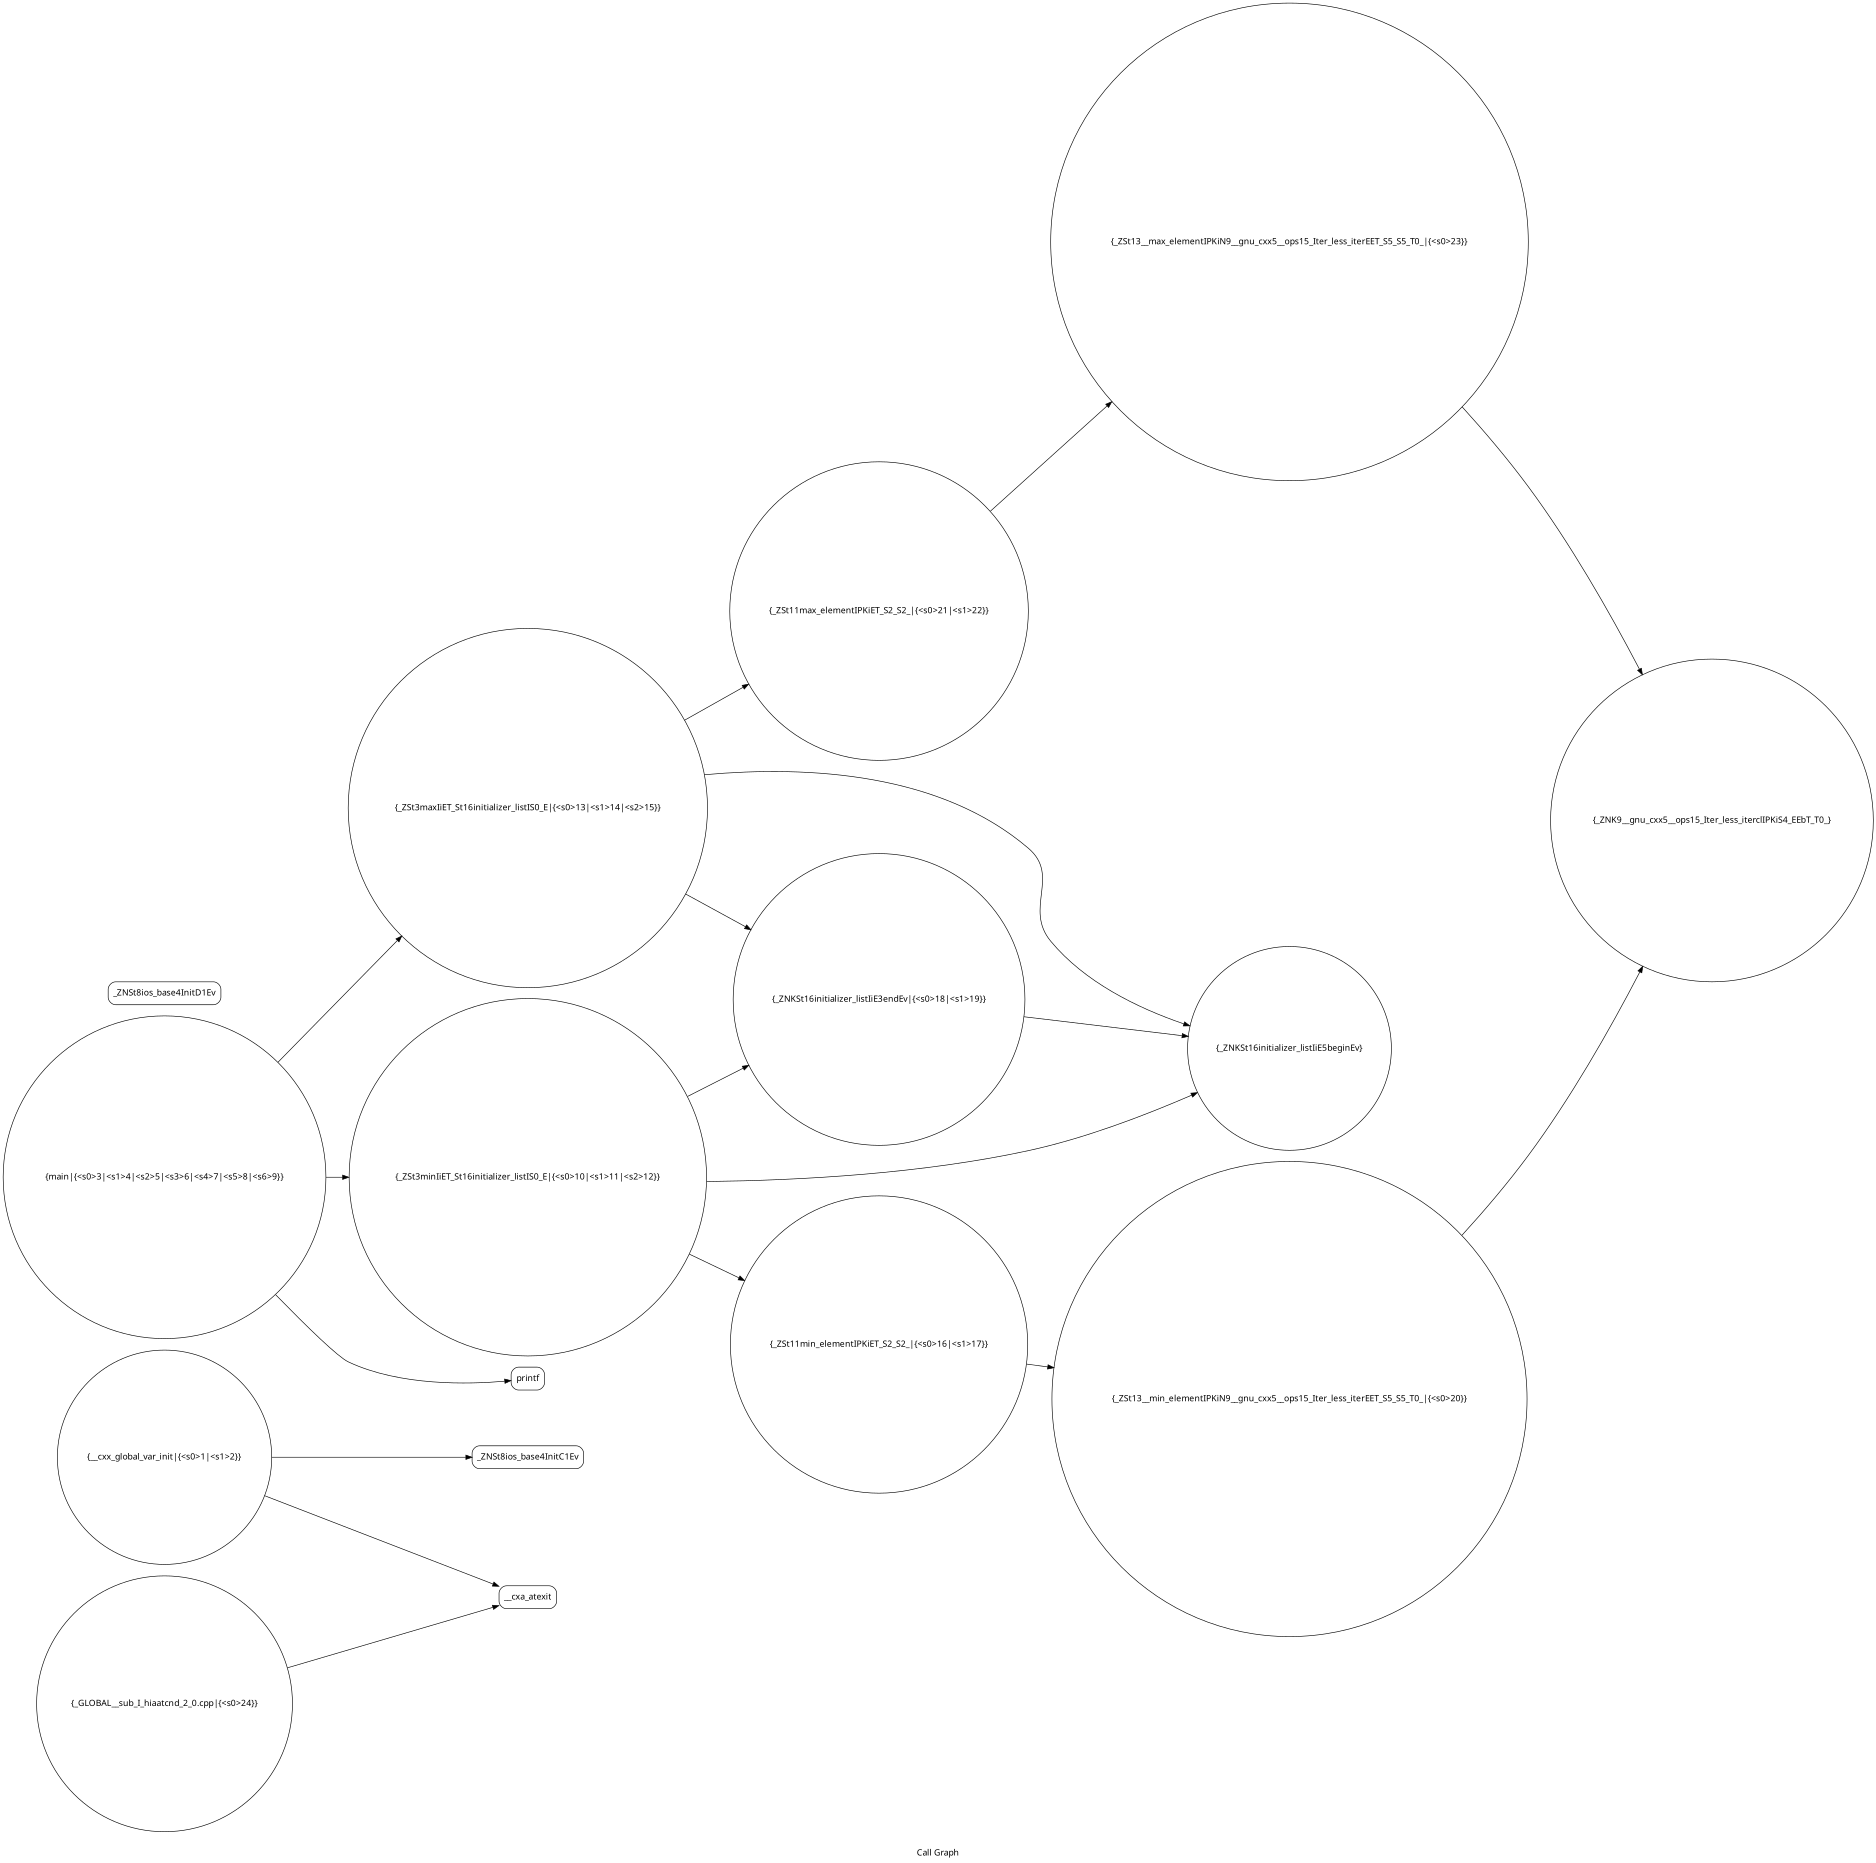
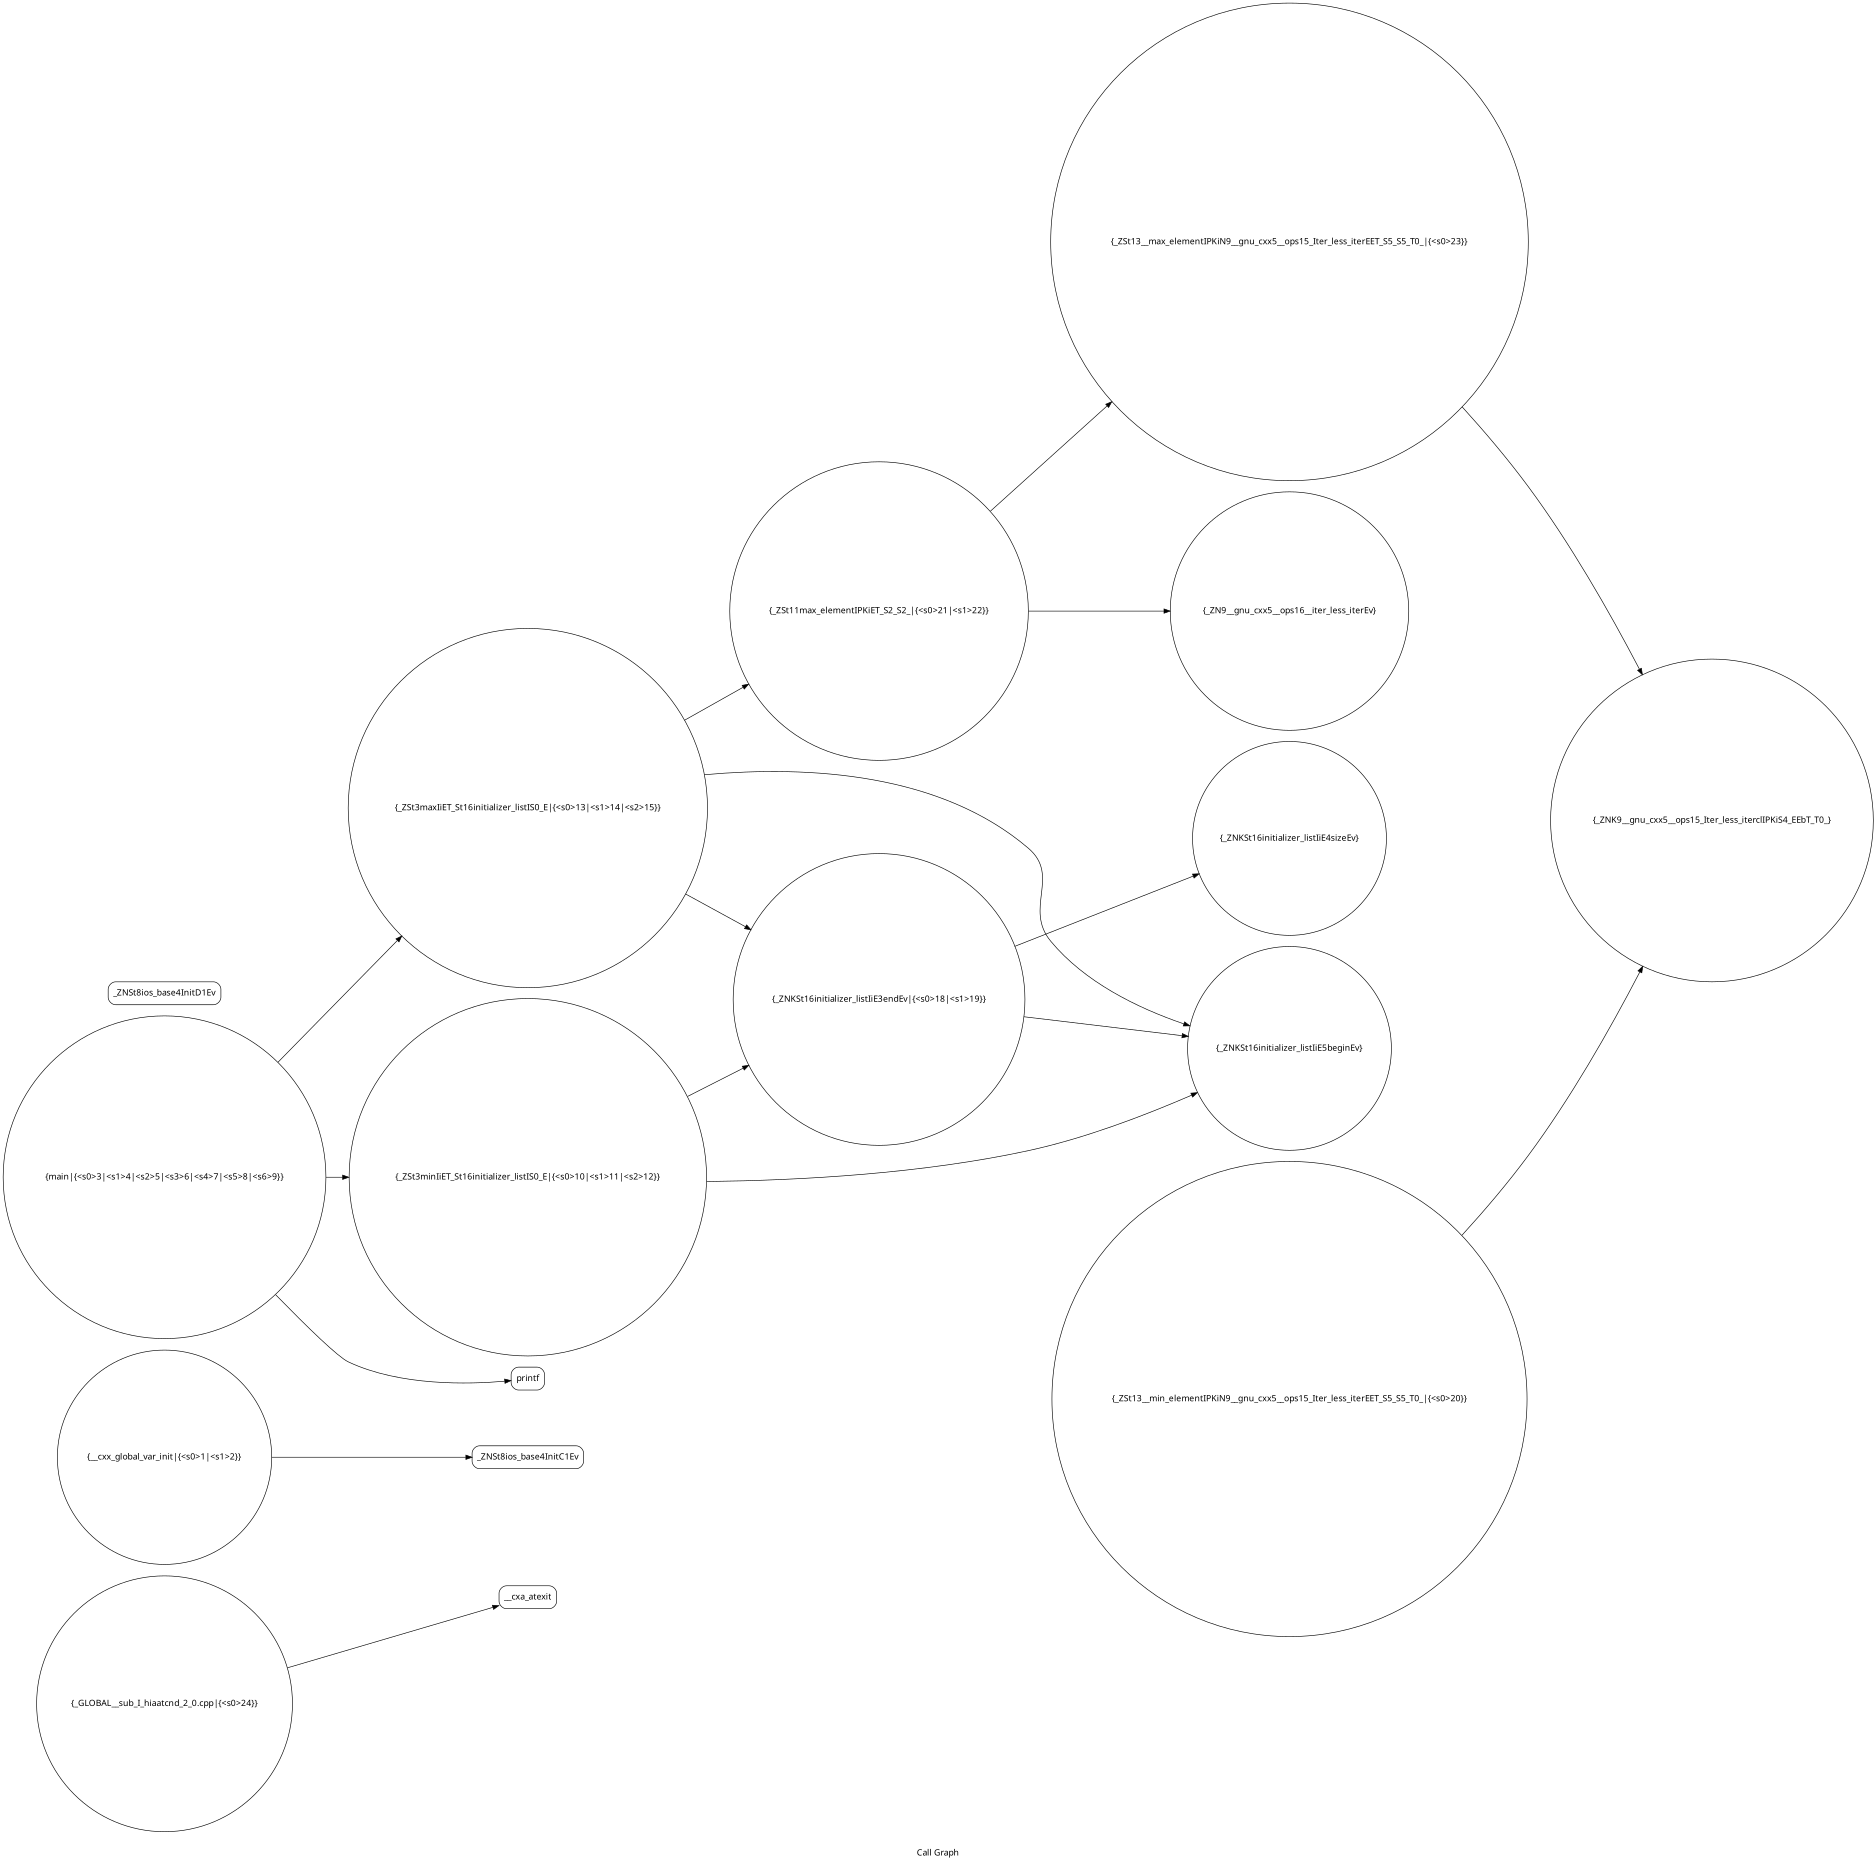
  digraph {
    fontname="Noto Sans"
    label="Call Graph"
    rankdir=LR
    node [fontname="Noto Sans" shape=circle]
    edge [color=black fontname="Noto Sans" tailport=s0]
    n1 [label="{__cxx_global_var_init|{<s0>1|<s1>2}}"]
    n2 [label="{_ZNSt8ios_base4InitC1Ev}" shape=Mrecord]
    n3 [label="{__cxa_atexit}" shape=Mrecord]
    n4 [label="{_ZSt3minIiET_St16initializer_listIS0_E|{<s0>10|<s1>11|<s2>12}}"]
    n5 [label="{_ZNKSt16initializer_listIiE5beginEv}"]
    n6 [label="{_ZNKSt16initializer_listIiE3endEv|{<s0>18|<s1>19}}"]
-   n7 [label="{_ZSt11min_elementIPKiET_S2_S2_|{<s0>16|<s1>17}}"]
+   n8 [label="{_ZNKSt16initializer_listIiE4sizeEv}"]
    n9 [label="{_ZSt13__min_elementIPKiN9__gnu_cxx5__ops15_Iter_less_iterEET_S5_S5_T0_|{<s0>20}}"]
+   n10 [label="{_ZN9__gnu_cxx5__ops16__iter_less_iterEv}"]
    n11 [label="{_ZNK9__gnu_cxx5__ops15_Iter_less_iterclIPKiS4_EEbT_T0_}"]
    n12 [label="{_ZNSt8ios_base4InitD1Ev}" shape=Mrecord]
    n13 [label="{printf}" shape=Mrecord]
    n14 [label="{main|{<s0>3|<s1>4|<s2>5|<s3>6|<s4>7|<s5>8|<s6>9}}"]
    n15 [label="{_ZSt3maxIiET_St16initializer_listIS0_E|{<s0>13|<s1>14|<s2>15}}"]
    n16 [label="{_ZSt11max_elementIPKiET_S2_S2_|{<s0>21|<s1>22}}"]
    n17 [label="{_ZSt13__max_elementIPKiN9__gnu_cxx5__ops15_Iter_less_iterEET_S5_S5_T0_|{<s0>23}}"]
    n18 [label="{_GLOBAL__sub_I_hiaatcnd_2_0.cpp|{<s0>24}}"]
    n1 -> n2
-   n1 -> n3 [tailport=s1]
    n4 -> n5
    n4 -> n6 [tailport=s1]
-   n4 -> n7 [tailport=s2]
    n6 -> n5
-   n7 -> n9 [tailport=s1]
+   n6 -> n8 [tailport=s1]
    n9 -> n11
    n14 -> n4 [tailport=s4]
    n14 -> n13 [tailport=s6]
    n14 -> n15 [tailport=s5]
    n15 -> n5
    n15 -> n6 [tailport=s1]
    n15 -> n16 [tailport=s2]
+   n16 -> n10
    n16 -> n17 [tailport=s1]
    n17 -> n11
    n18 -> n3
  }
